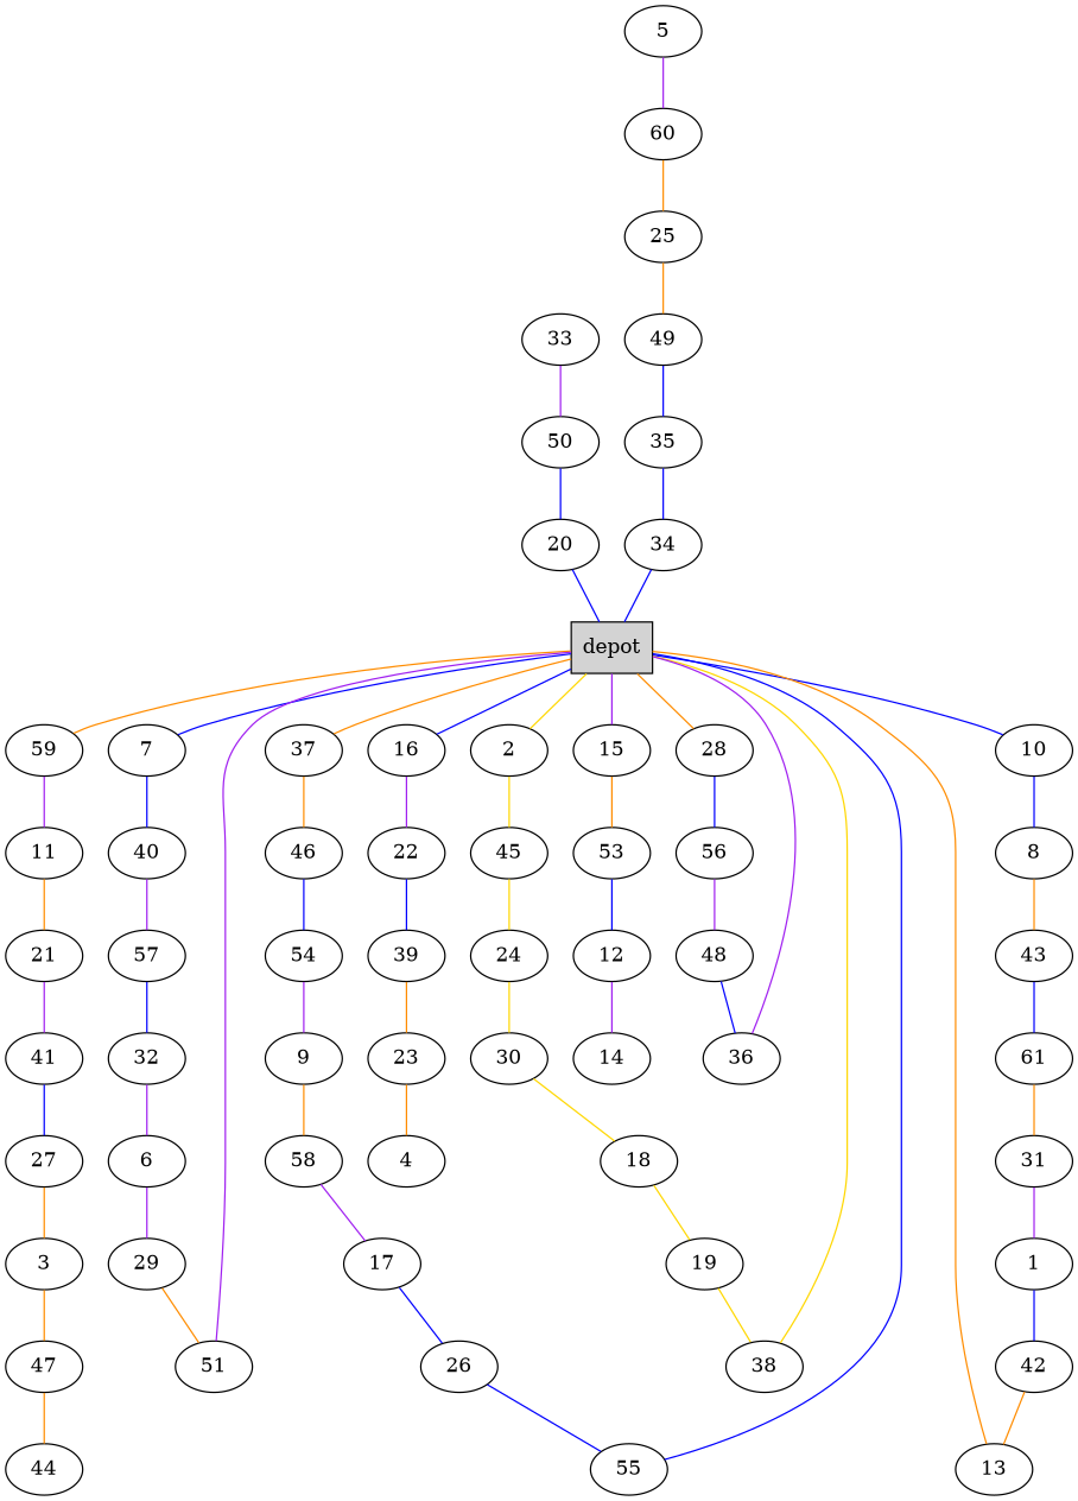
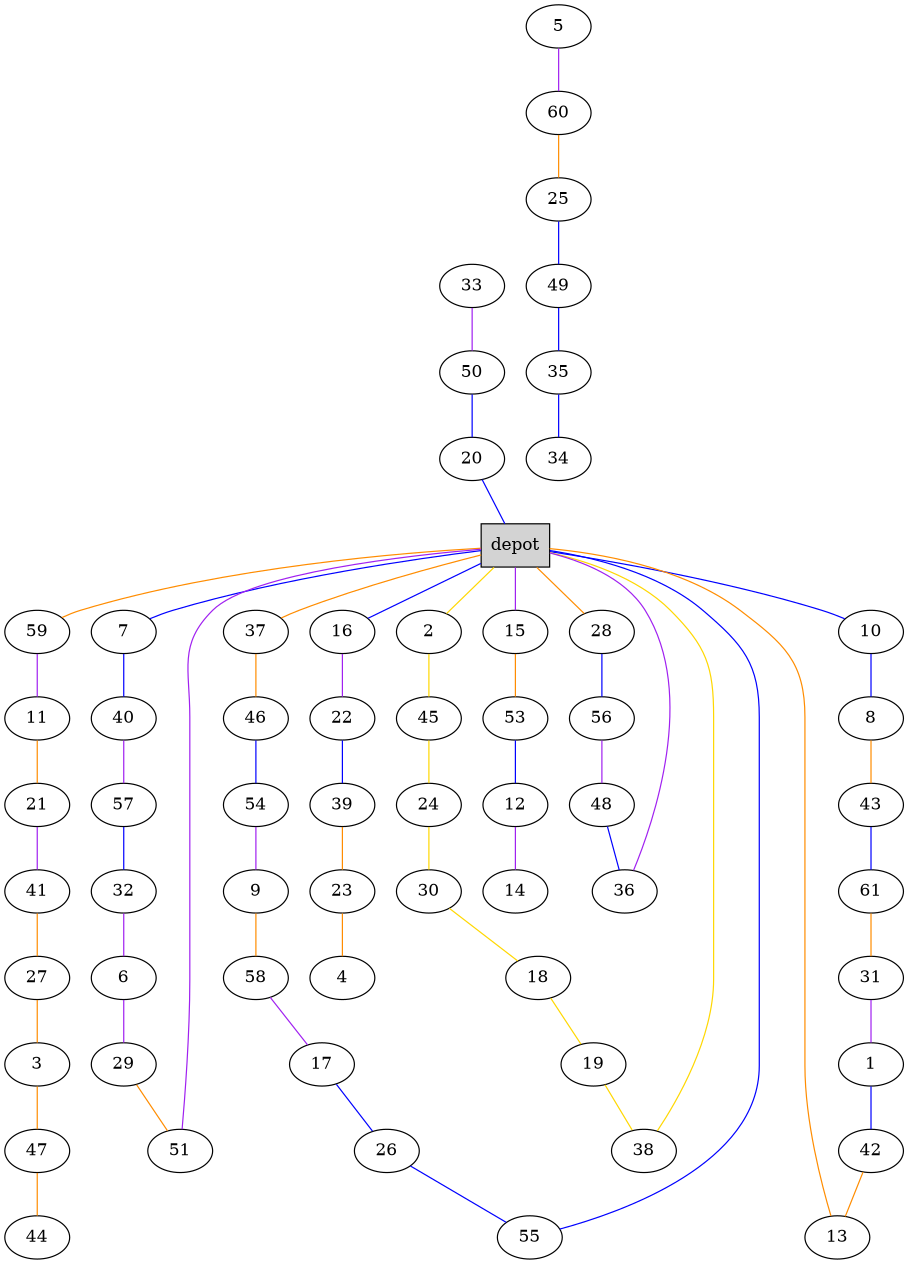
  graph {
    node [shape=ellipse]
    edge [color=blue]
    n1 [label=depot shape=box style=filled]
    7
    2
    37
    59
    28
    16
    10
    15
    40
    45
    46
    11
    56
    22
    8
    53
    57
    32
    6
    29
    51
    24
    30
    18
    19
    38
    54
    9
    58
    17
    26
    55
    21
    41
    27
    3
    47
    44
    48
    36
    39
    23
    4
    33
    50
    20
    43
    61
    31
    1
    42
    13
    12
    14
    5
    60
    25
    49
    35
    34
    n1 -- 7
    n1 -- 2 [color=gold]
    n1 -- 37 [color=darkorange]
    n1 -- 59 [color=darkorange]
    n1 -- 28 [color=darkorange]
    n1 -- 16
    n1 -- 10
    n1 -- 15 [color=purple]
    7 -- 40
    2 -- 45 [color=gold]
    37 -- 46 [color=darkorange]
    59 -- 11 [color=purple]
    28 -- 56
    16 -- 22 [color=purple]
    10 -- 8
    15 -- 53 [color=darkorange]
    40 -- 57 [color=purple]
    45 -- 24 [color=gold]
    46 -- 54
    11 -- 21 [color=darkorange]
    56 -- 48 [color=purple]
    22 -- 39
    8 -- 43 [color=darkorange]
    53 -- 12
    57 -- 32
    32 -- 6 [color=purple]
    6 -- 29 [color=purple]
    29 -- 51 [color=darkorange]
    51 -- n1 [color=purple]
    24 -- 30 [color=gold]
    30 -- 18 [color=gold]
    18 -- 19 [color=gold]
    19 -- 38 [color=gold]
    38 -- n1 [color=gold]
    54 -- 9 [color=purple]
    9 -- 58 [color=darkorange]
    58 -- 17 [color=purple]
    17 -- 26
    26 -- 55
    55 -- n1
    21 -- 41 [color=purple]
-   41 -- 27
+   41 -- 27 [color=darkorange]
    27 -- 3 [color=darkorange]
    3 -- 47 [color=darkorange]
    47 -- 44 [color=darkorange]
    48 -- 36
    36 -- n1 [color=purple]
    39 -- 23 [color=darkorange]
    23 -- 4 [color=darkorange]
    33 -- 50 [color=purple]
    50 -- 20
    20 -- n1
    43 -- 61
    61 -- 31 [color=darkorange]
    31 -- 1 [color=purple]
    1 -- 42
    42 -- 13 [color=darkorange]
    13 -- n1 [color=darkorange]
    12 -- 14 [color=purple]
    5 -- 60 [color=purple]
    60 -- 25 [color=darkorange]
-   25 -- 49 [color=darkorange]
+   25 -- 49
    49 -- 35
    35 -- 34
-   34 -- n1
  }
